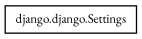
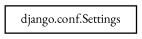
  digraph {
    rankdir=TB
    fontname="EB Garamond"
-   n1 [color=black fillcolor=white fontname="EB Garamond" fontsize=10 height=0.2 label="django.django.Settings" shape=record style=filled width=0.4]
+   n1 [color=black fillcolor=white fontname="EB Garamond" fontsize=10 height=0.2 label="django.conf.Settings" shape=record style=filled width=0.4]
  }
